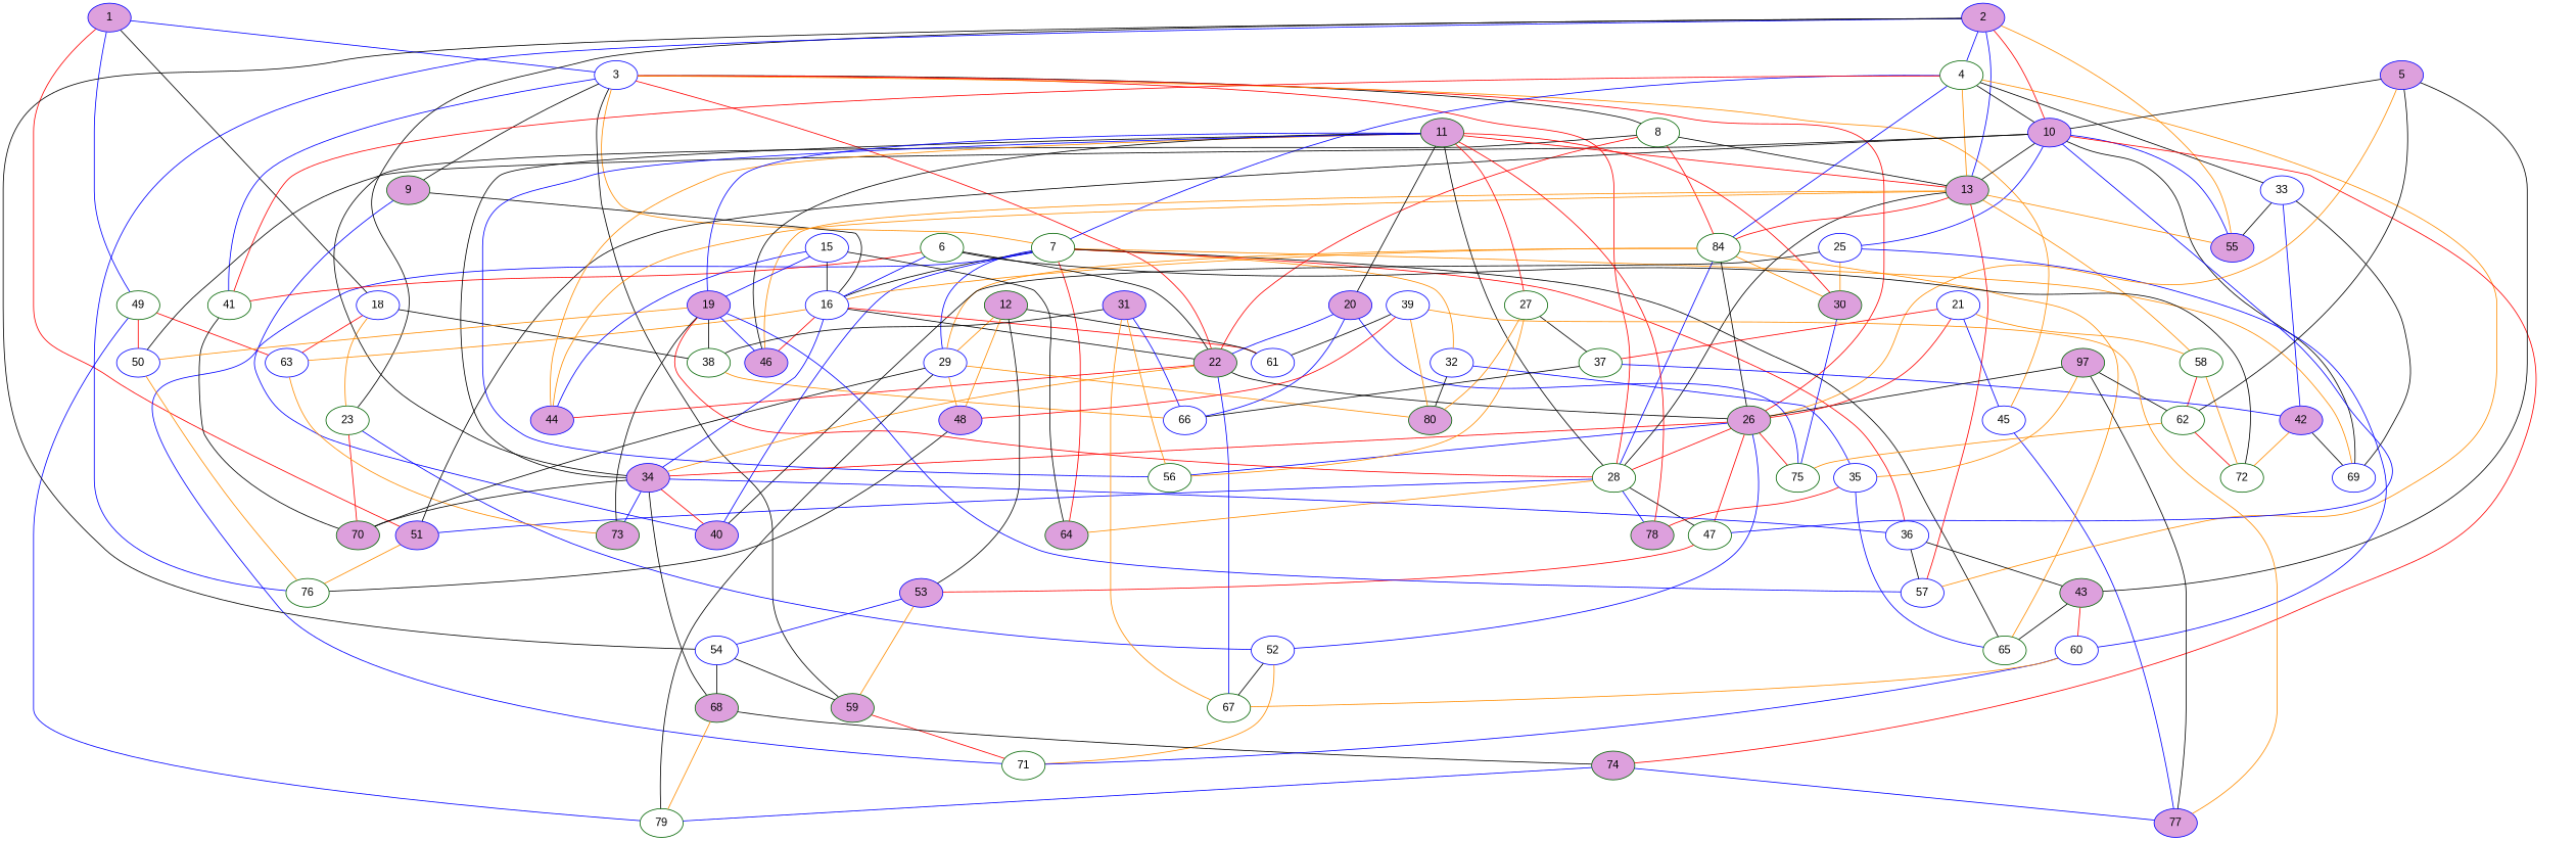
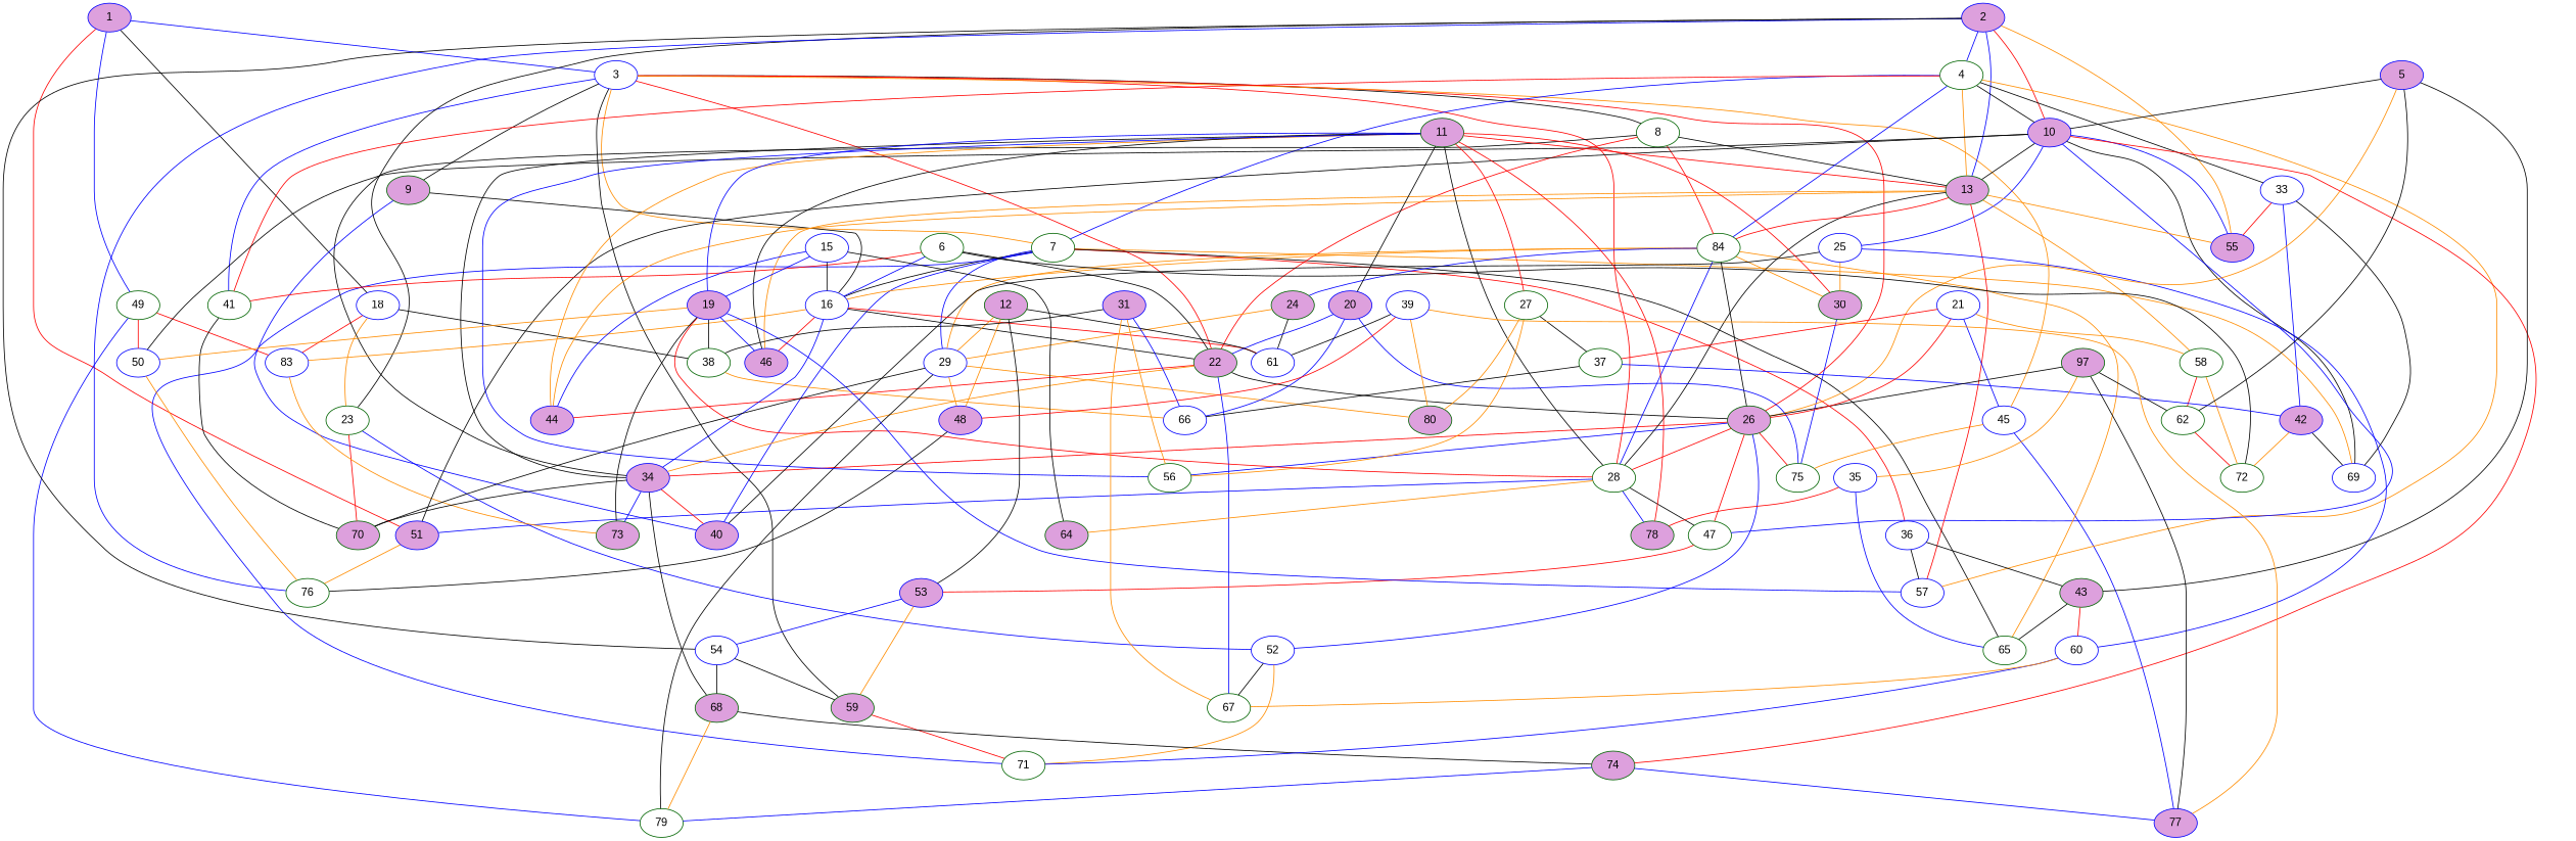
  graph {
    fontname="Liberation Sans"
    node [color=darkgreen fillcolor=white fontname="Liberation Sans" style=filled]
    edge [color=black fontname="Liberation Sans" weight=1.0]
    1 [color=blue fillcolor=plum]
    3 [color=blue]
    18 [color=blue]
    49
    51 [color=blue fillcolor=plum]
    7
    8
    9 [fillcolor=plum]
    22 [fillcolor=plum]
    26 [fillcolor=plum]
    28
    41
    45 [color=blue]
    59 [fillcolor=plum]
    23
-   63 [color=blue]
+   63 [color=blue label=83]
    38
    50 [color=blue]
    79
    76
    2 [color=blue fillcolor=plum]
    4
    10 [color=blue fillcolor=plum]
    13 [fillcolor=plum]
    54 [color=blue]
    55 [color=blue fillcolor=plum]
    n27 [label=84]
    33 [color=blue]
    57 [color=blue]
    69 [color=blue]
    25 [color=blue]
    47
    74 [fillcolor=plum]
    44 [color=blue fillcolor=plum]
    46 [color=blue fillcolor=plum]
    58
    52 [color=blue]
    70 [fillcolor=plum]
    68 [fillcolor=plum]
    16 [color=blue]
    29 [color=blue]
-   32 [color=blue]
    36 [color=blue]
    40 [color=blue fillcolor=plum]
    64 [fillcolor=plum]
    65
    71
    34 [color=blue fillcolor=plum]
    67
    56
    75
    78 [fillcolor=plum]
    77 [color=blue fillcolor=plum]
    30 [fillcolor=plum]
+   24 [fillcolor=plum]
    42 [color=blue fillcolor=plum]
    5 [color=blue fillcolor=plum]
    43 [fillcolor=plum]
    62
    60 [color=blue]
    72
    6
    61 [color=blue]
    48 [color=blue fillcolor=plum]
    80 [fillcolor=plum]
    35 [color=blue]
    73 [fillcolor=plum]
    53 [color=blue fillcolor=plum]
    11 [fillcolor=plum]
    19 [color=blue fillcolor=plum]
    20 [color=blue fillcolor=plum]
    27
    66 [color=blue]
    37
    12 [fillcolor=plum]
    15 [color=blue]
    n77 [fillcolor=plum label=97]
    21 [color=blue]
    31 [color=blue fillcolor=plum]
    39 [color=blue]
    1 -- 3 [color=blue]
    1 -- 18
    1 -- 49 [color=blue]
    1 -- 51 [color=red]
    3 -- 7 [color=darkorange]
    3 -- 8
    3 -- 9 [weight=2.0]
    3 -- 22 [color=red]
    3 -- 26 [color=red]
    3 -- 28 [color=red weight=2.0]
    3 -- 41 [color=blue]
    3 -- 45 [color=darkorange]
    3 -- 59
    18 -- 23 [color=darkorange]
    18 -- 63 [color=red]
    18 -- 38
    49 -- 63 [color=red]
    49 -- 50 [color=red]
    49 -- 79 [color=blue]
    51 -- 76 [color=darkorange]
    7 -- 69 [color=darkorange]
    7 -- 16
    7 -- 29 [color=blue]
-   7 -- 32 [color=darkorange weight=2.0]
    7 -- 36 [color=red]
    7 -- 40 [color=blue]
-   7 -- 64 [color=red]
    7 -- 65
    7 -- 71 [color=blue]
    8 -- 22 [color=red]
    8 -- 13
    8 -- n27 [color=red]
    8 -- 34 [weight=2.0]
    9 -- 16
    9 -- 40 [color=blue]
    22 -- 26
    22 -- 44 [color=red]
    22 -- 34 [color=darkorange]
    22 -- 67 [color=blue]
    26 -- 28 [color=red]
    26 -- 47 [color=red]
    26 -- 52 [color=blue]
    26 -- 34 [color=red]
    26 -- 56 [color=blue]
    26 -- 75 [color=red]
    28 -- 51 [color=blue]
    28 -- 47
    28 -- 64 [color=darkorange weight=2.0]
    28 -- 78 [color=blue]
    41 -- 70
-   62 -- 75 [color=darkorange]
+   45 -- 75 [color=darkorange]
    45 -- 77 [color=blue]
    59 -- 71 [color=red]
    23 -- 52 [color=blue]
    23 -- 70 [color=red]
    63 -- 73 [color=darkorange]
    38 -- 66 [color=darkorange]
    50 -- 76 [color=darkorange]
    2 -- 23
    2 -- 76 [color=blue]
    2 -- 4 [color=blue]
    2 -- 10 [color=red weight=2.0]
    2 -- 13 [color=blue]
    2 -- 54
    2 -- 55 [color=darkorange]
    4 -- 7 [color=blue]
    4 -- 41 [color=red]
    4 -- 10
    4 -- 13 [color=darkorange]
    4 -- n27 [color=blue]
    4 -- 33
    4 -- 57 [color=darkorange]
    10 -- 51
    10 -- 50
    10 -- 13
    10 -- 55 [color=blue]
    10 -- 69
    10 -- 25 [color=blue]
    10 -- 47 [color=blue]
    10 -- 74 [color=red]
    13 -- 28
    13 -- 55 [color=darkorange]
    13 -- n27 [color=red]
    13 -- 57 [color=red]
    13 -- 44 [color=darkorange]
    13 -- 46 [color=darkorange]
    13 -- 58 [color=darkorange]
    54 -- 59
    54 -- 68
    n27 -- 26
    n27 -- 28 [color=blue]
    n27 -- 16 [color=darkorange weight=2.0]
    n27 -- 29 [color=darkorange]
    n27 -- 65 [color=darkorange]
    n27 -- 30 [color=darkorange]
-   33 -- 55
+   n27 -- 24 [color=blue weight=2.0]
+   33 -- 55 [color=red]
    33 -- 69
    33 -- 42 [color=blue]
    25 -- 40
    25 -- 30 [color=darkorange]
    25 -- 60 [color=blue]
    47 -- 53 [color=red]
    74 -- 79 [color=blue]
    74 -- 77 [color=blue]
    58 -- 62 [color=red]
    58 -- 72 [color=darkorange]
    52 -- 71 [color=darkorange]
    52 -- 67
    68 -- 79 [color=darkorange]
    68 -- 74
    16 -- 22 [weight=2.0]
    16 -- 63 [color=darkorange]
    16 -- 46 [color=red]
    16 -- 34 [color=blue]
    16 -- 61 [color=red]
    29 -- 79
    29 -- 70
    29 -- 48 [color=darkorange]
    29 -- 80 [color=darkorange]
-   32 -- 80
-   32 -- 35 [color=blue]
    36 -- 57
    36 -- 43
    34 -- 70
    34 -- 68
-   34 -- 36 [color=blue]
    34 -- 40 [color=red]
    34 -- 73 [color=blue weight=2.0]
    30 -- 75 [color=blue]
+   24 -- 29 [color=darkorange]
+   24 -- 61
    42 -- 69
    42 -- 72 [color=darkorange]
    5 -- 26 [color=darkorange]
    5 -- 10
    5 -- 43
    5 -- 62
    43 -- 65
    43 -- 60 [color=red]
    62 -- 72 [color=red]
    60 -- 71 [color=blue]
    60 -- 67 [color=darkorange]
    6 -- 22
    6 -- 41 [color=red]
    6 -- 16 [color=blue]
    6 -- 72
    48 -- 76
    35 -- 65 [color=blue]
    35 -- 78 [color=red]
    53 -- 59 [color=darkorange]
    53 -- 54 [color=blue]
    11 -- 28
    11 -- 13 [color=red]
    11 -- 44 [color=darkorange]
    11 -- 46
    11 -- 34
    11 -- 56 [color=blue]
    11 -- 78 [color=red weight=2.0]
    11 -- 30 [color=red]
    11 -- 19 [color=blue]
    11 -- 20
    11 -- 27 [color=red]
    19 -- 28 [color=red]
    19 -- 38
    19 -- 50 [color=darkorange]
    19 -- 57 [color=blue]
    19 -- 46 [color=blue]
    19 -- 73
    20 -- 22 [color=blue]
    20 -- 75 [color=blue]
    20 -- 66 [color=blue]
    27 -- 56 [color=darkorange]
    27 -- 80 [color=darkorange]
    27 -- 37
    37 -- 42 [color=blue]
    37 -- 66
    12 -- 29 [color=darkorange]
    12 -- 61
    12 -- 48 [color=darkorange]
    12 -- 53
    15 -- 44 [color=blue]
    15 -- 16
    15 -- 64
    15 -- 19 [color=blue]
    n77 -- 26
    n77 -- 77
    n77 -- 62
    n77 -- 35 [color=darkorange]
    21 -- 26 [color=red]
    21 -- 45 [color=blue]
    21 -- 58 [color=darkorange]
    21 -- 37 [color=red]
    31 -- 38
    31 -- 67 [color=darkorange]
    31 -- 56 [color=darkorange]
    31 -- 66 [color=blue]
    39 -- 77 [color=darkorange]
    39 -- 61
    39 -- 48 [color=red]
    39 -- 80 [color=darkorange]
  }
